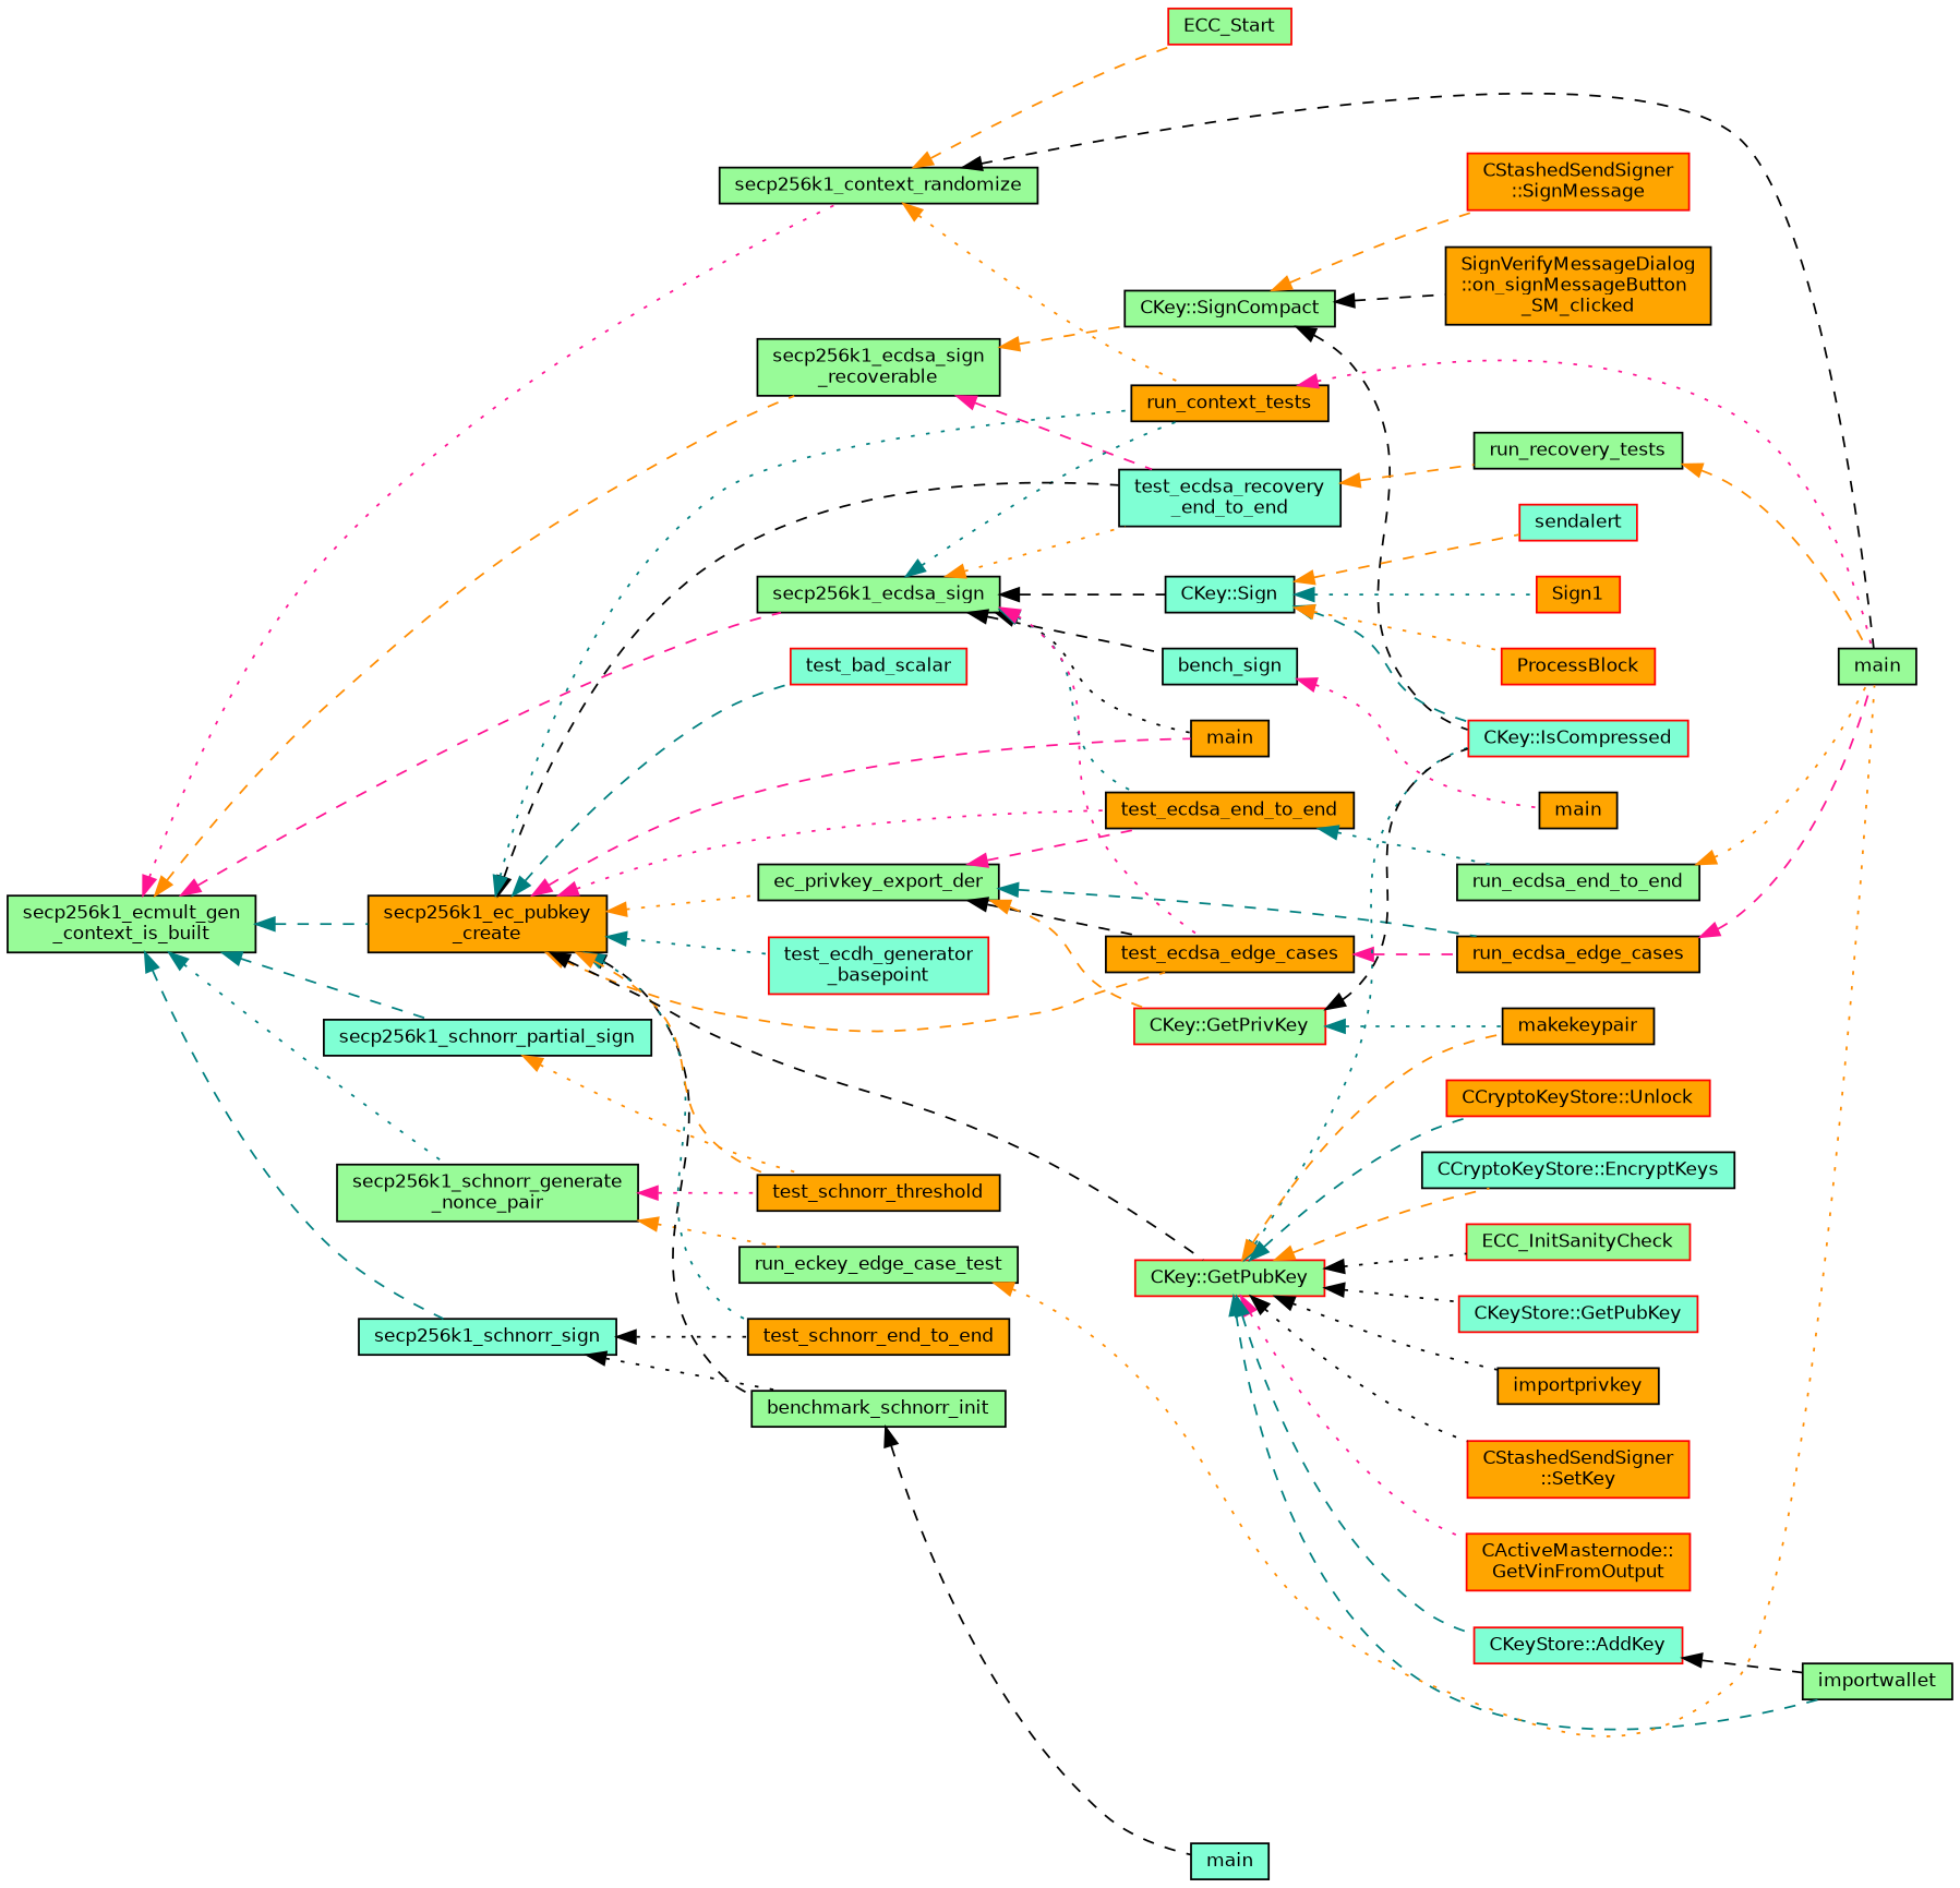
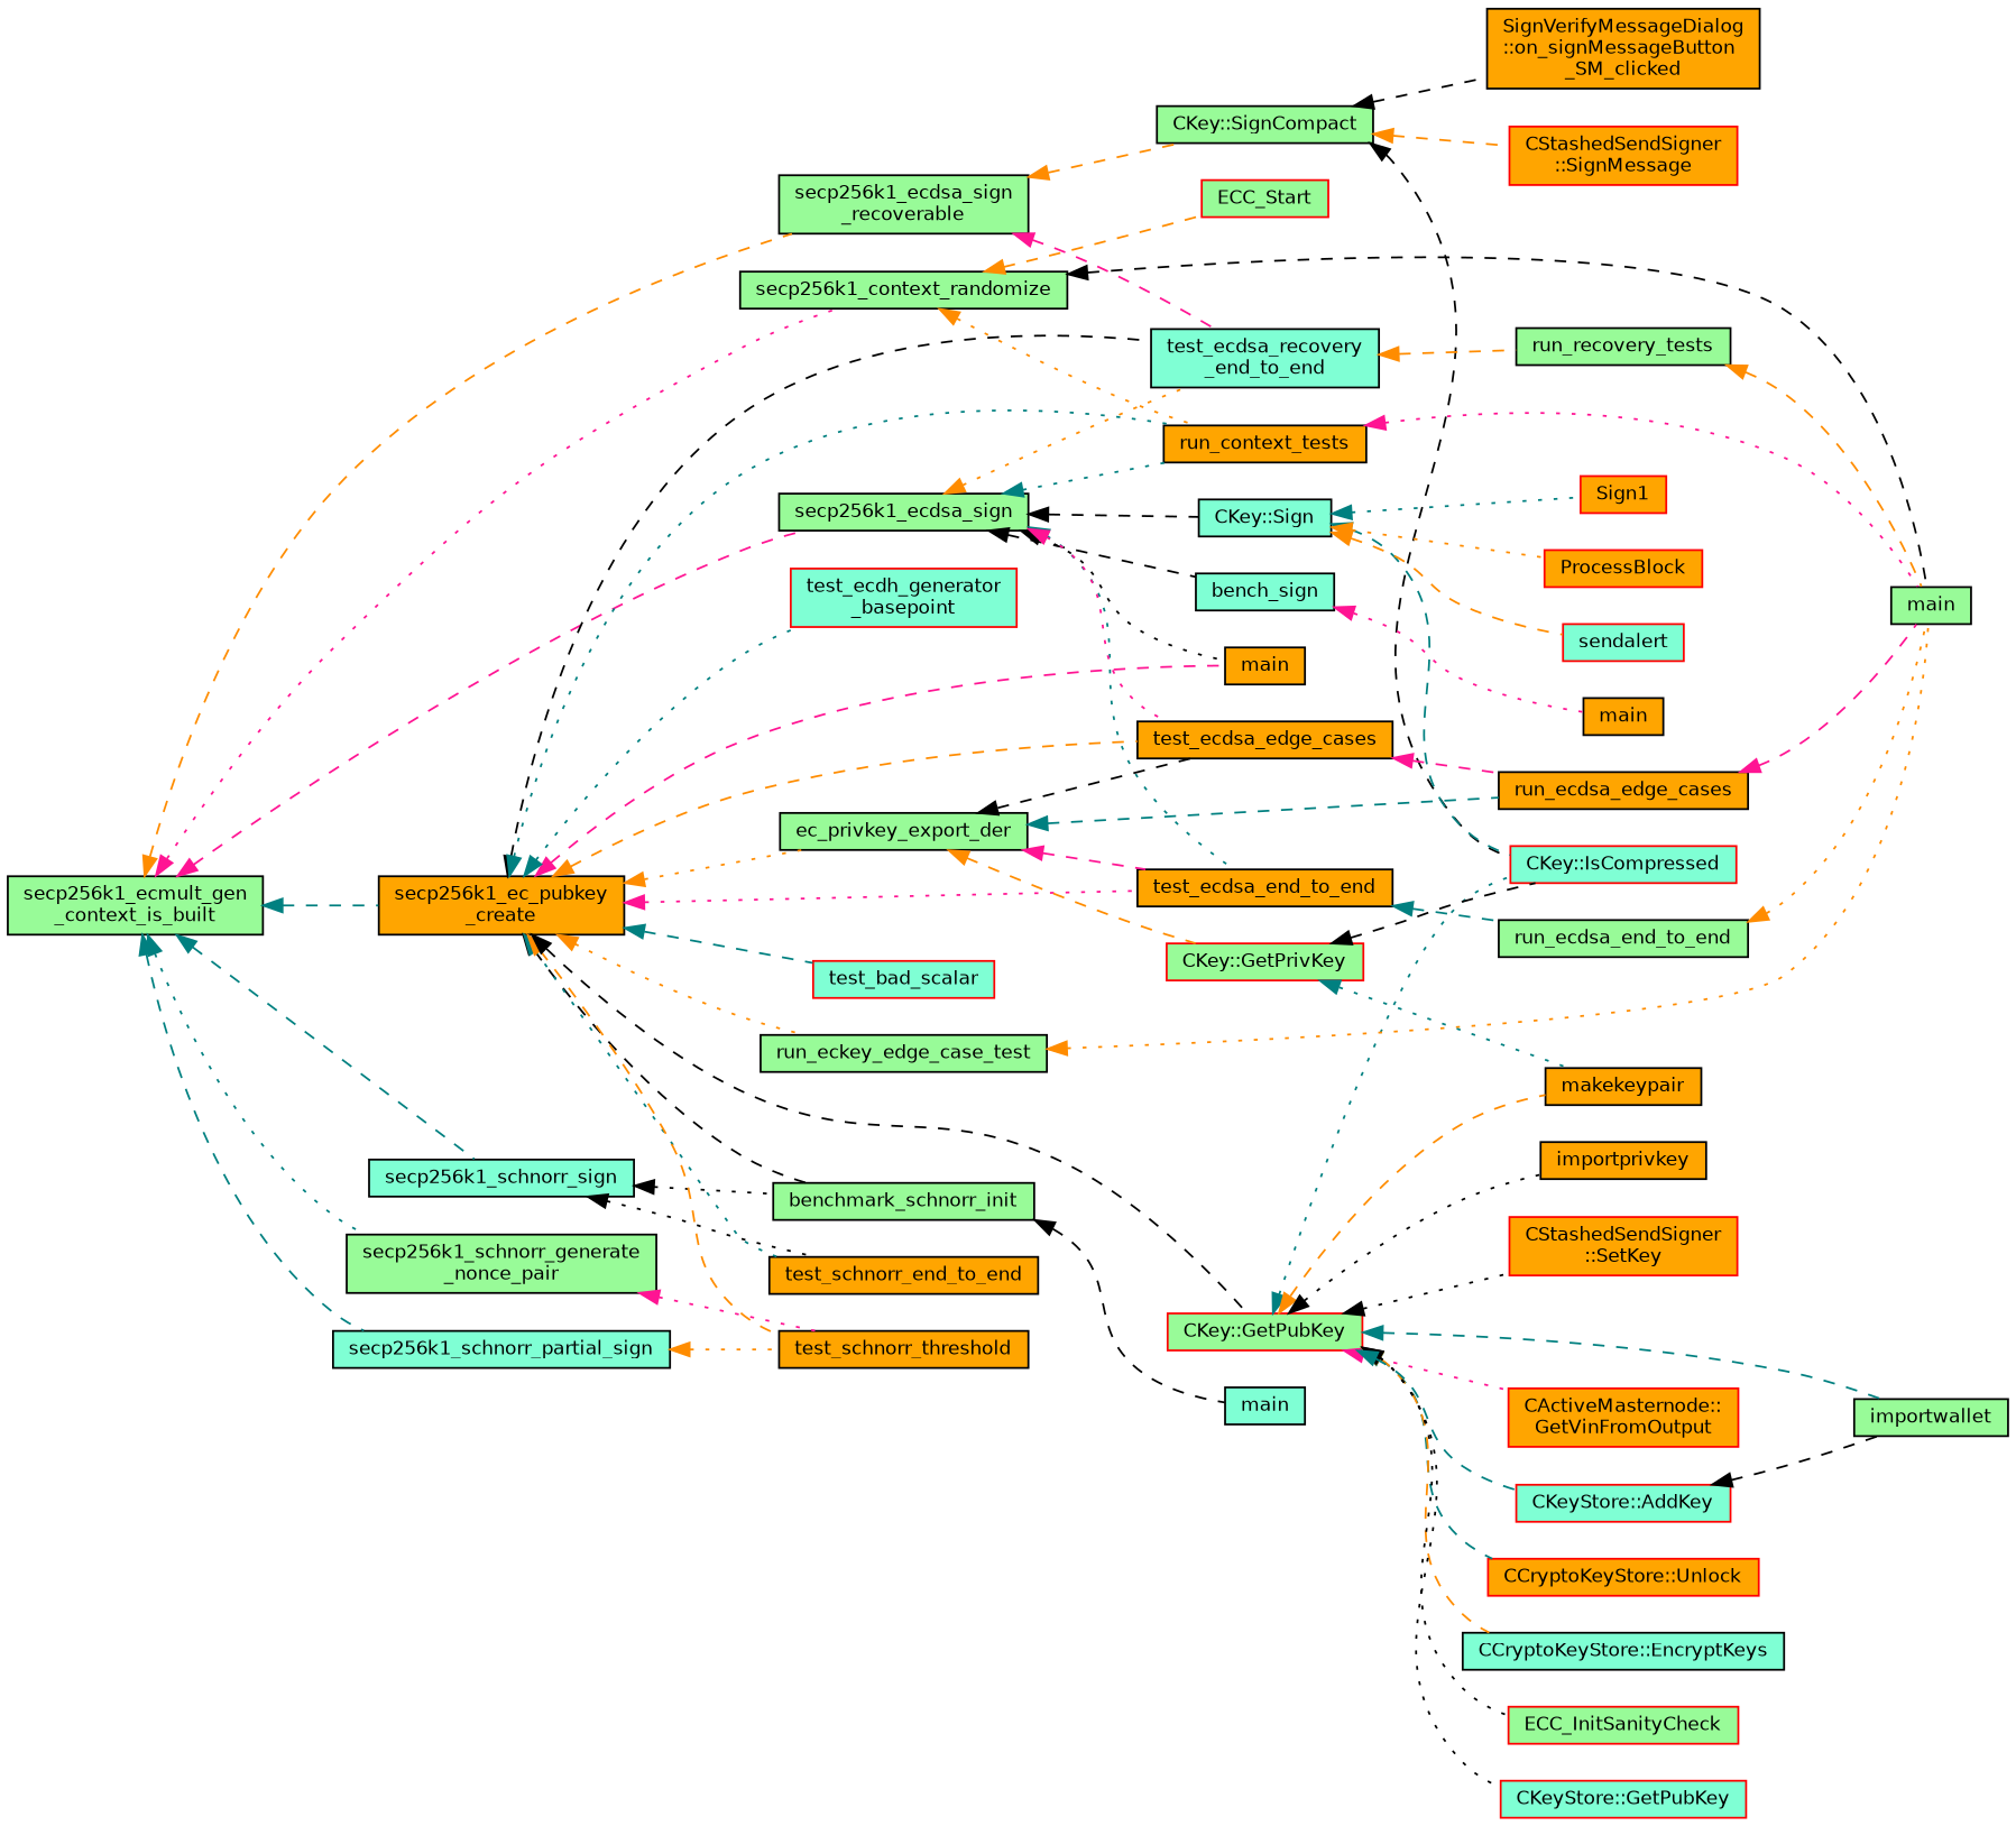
  digraph {
    rankdir=LR
    node [color=black fillcolor=orange fontname=Helvetica fontsize=10 shape=record style=filled]
    edge [color=darkorange dir=back fontname=Helvetica fontsize=10 labelfontname=Helvetica labelfontsize=10 style=dashed]
    n1 [fillcolor=palegreen fontcolor=black height=0.2 label="secp256k1_ecmult_gen\l_context_is_built" width=0.4]
    n2 [fillcolor=palegreen height=0.2 label="secp256k1_ecdsa_sign\l_recoverable" width=0.4]
    n3 [fillcolor=aquamarine height=0.2 label=secp256k1_schnorr_sign width=0.4]
    n4 [fillcolor=palegreen height=0.2 label="secp256k1_schnorr_generate\l_nonce_pair" width=0.4]
    n5 [fillcolor=aquamarine height=0.2 label=secp256k1_schnorr_partial_sign width=0.4]
    n6 [fillcolor=palegreen height=0.2 label=secp256k1_ecdsa_sign width=0.4]
    n7 [height=0.2 label="secp256k1_ec_pubkey\l_create" width=0.4]
    n8 [fillcolor=palegreen height=0.2 label=secp256k1_context_randomize width=0.4]
    n9 [fillcolor=palegreen height=0.2 label="CKey::SignCompact" width=0.4]
    n10 [fillcolor=aquamarine height=0.2 label="test_ecdsa_recovery\l_end_to_end" width=0.4]
    n11 [fillcolor=palegreen height=0.2 label=benchmark_schnorr_init width=0.4]
    n12 [height=0.2 label=test_schnorr_end_to_end width=0.4]
    n13 [height=0.2 label=test_schnorr_threshold width=0.4]
    n14 [fillcolor=aquamarine height=0.2 label="CKey::Sign" width=0.4]
    n15 [fillcolor=aquamarine height=0.2 label=bench_sign width=0.4]
    n16 [height=0.2 label=main width=0.4]
    n17 [height=0.2 label=run_context_tests width=0.4]
    n18 [height=0.2 label=test_ecdsa_end_to_end width=0.4]
    n19 [height=0.2 label=test_ecdsa_edge_cases width=0.4]
    n20 [fillcolor=palegreen height=0.2 label=ec_privkey_export_der width=0.4]
    n21 [color=red fillcolor=palegreen height=0.2 label="CKey::GetPubKey" width=0.4]
    n22 [color=red fillcolor=aquamarine height=0.2 label="test_ecdh_generator\l_basepoint" width=0.4]
    n23 [color=red fillcolor=aquamarine height=0.2 label=test_bad_scalar width=0.4]
    n24 [fillcolor=palegreen height=0.2 label=run_eckey_edge_case_test width=0.4]
    n25 [fillcolor=palegreen height=0.2 label=main width=0.4]
    n26 [color=red fillcolor=palegreen height=0.2 label=ECC_Start width=0.4]
    n27 [color=red fillcolor=aquamarine height=0.2 label="CKey::IsCompressed" width=0.4]
    n28 [height=0.2 label="SignVerifyMessageDialog\l::on_signMessageButton\l_SM_clicked" width=0.4]
    n29 [color=red height=0.2 label="CStashedSendSigner\l::SignMessage" width=0.4]
    n30 [fillcolor=palegreen height=0.2 label=run_recovery_tests width=0.4]
    n31 [fillcolor=aquamarine height=0.2 label=main width=0.4]
    n32 [color=red height=0.2 label=ProcessBlock width=0.4]
    n33 [color=red fillcolor=aquamarine height=0.2 label=sendalert width=0.4]
    n34 [color=red height=0.2 label=Sign1 width=0.4]
    n35 [height=0.2 label=main width=0.4]
    n36 [fillcolor=palegreen height=0.2 label=run_ecdsa_end_to_end width=0.4]
    n37 [height=0.2 label=run_ecdsa_edge_cases width=0.4]
    n38 [color=red fillcolor=palegreen height=0.2 label="CKey::GetPrivKey" width=0.4]
    n39 [height=0.2 label=makekeypair width=0.4]
    n40 [color=red height=0.2 label="CActiveMasternode::\lGetVinFromOutput" width=0.4]
    n41 [color=red height=0.2 label="CCryptoKeyStore::Unlock" width=0.4]
    n42 [fillcolor=aquamarine height=0.2 label="CCryptoKeyStore::EncryptKeys" width=0.4]
    n43 [color=red fillcolor=palegreen height=0.2 label=ECC_InitSanityCheck width=0.4]
    n44 [color=red fillcolor=aquamarine height=0.2 label="CKeyStore::GetPubKey" width=0.4]
    n45 [color=red fillcolor=aquamarine height=0.2 label="CKeyStore::AddKey" width=0.4]
    n46 [fillcolor=palegreen height=0.2 label=importwallet width=0.4]
    n47 [height=0.2 label=importprivkey width=0.4]
    n48 [color=red height=0.2 label="CStashedSendSigner\l::SetKey" width=0.4]
    n1 -> n2
    n1 -> n3 [color=teal]
    n1 -> n4 [color=teal style=dotted]
    n1 -> n5 [color=teal]
    n1 -> n6 [color=deeppink]
    n1 -> n7 [color=teal]
    n1 -> n8 [color=deeppink style=dotted]
    n2 -> n9
    n2 -> n10 [color=deeppink]
    n3 -> n11 [color=black style=dotted]
    n3 -> n12 [color=black style=dotted]
    n4 -> n13 [color=deeppink style=dotted]
    n5 -> n13 [style=dotted]
    n6 -> n10 [style=dotted]
    n6 -> n14 [color=black]
    n6 -> n15 [color=black]
    n6 -> n16 [color=black style=dotted]
    n6 -> n17 [color=teal style=dotted]
    n6 -> n18 [color=teal style=dotted]
    n6 -> n19 [color=deeppink style=dotted]
    n7 -> n10 [color=black]
    n7 -> n11 [color=black]
    n7 -> n12 [color=teal style=dotted]
    n7 -> n13
    n7 -> n16 [color=deeppink]
    n7 -> n17 [color=teal style=dotted]
    n7 -> n18 [color=deeppink style=dotted]
    n7 -> n19
    n7 -> n20 [style=dotted]
    n7 -> n21 [color=black]
    n7 -> n22 [color=teal style=dotted]
    n7 -> n23 [color=teal]
-   n4 -> n24 [style=dotted]
+   n7 -> n24 [style=dotted]
    n8 -> n17 [style=dotted]
    n8 -> n25 [color=black]
    n8 -> n26
    n9 -> n27 [color=black]
    n9 -> n28 [color=black]
    n9 -> n29
    n10 -> n30
    n11 -> n31 [color=black]
    n14 -> n27 [color=teal]
    n14 -> n32 [style=dotted]
    n14 -> n33
    n14 -> n34 [color=teal style=dotted]
    n15 -> n35 [color=deeppink style=dotted]
    n17 -> n25 [color=deeppink style=dotted]
-   n18 -> n36 [color=teal style=dotted]
+   n18 -> n36 [color=teal]
    n19 -> n37 [color=deeppink]
    n20 -> n18 [color=deeppink]
    n20 -> n19 [color=black]
    n20 -> n37 [color=teal]
    n20 -> n38
    n21 -> n27 [color=teal style=dotted]
    n21 -> n39
    n21 -> n40 [color=deeppink style=dotted]
    n21 -> n41 [color=teal]
    n21 -> n42
    n21 -> n43 [color=black style=dotted]
    n21 -> n44 [color=black style=dotted]
    n21 -> n45 [color=teal]
    n21 -> n46 [color=teal]
    n21 -> n47 [color=black style=dotted]
    n21 -> n48 [color=black style=dotted]
    n24 -> n25 [style=dotted]
    n30 -> n25
    n36 -> n25 [style=dotted]
    n37 -> n25 [color=deeppink]
    n38 -> n27 [color=black]
    n38 -> n39 [color=teal style=dotted]
    n45 -> n46 [color=black]
  }
